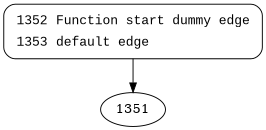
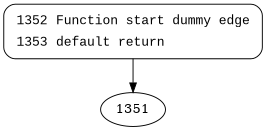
  digraph {
-   n1 [fillcolor=white fontname="Courier New" label=<<table border="0" cellborder="0" cellpadding="3" bgcolor="white"><tr><td align="right">1352</td><td align="left">Function start dummy edge</td></tr><tr><td align="right">1353</td><td align="left">default edge</td></tr></table>> penwidth=1 shape=Mrecord style="filled,bold"]
+   n1 [fillcolor=white fontname="Courier New" label=<<table border="0" cellborder="0" cellpadding="3" bgcolor="white"><tr><td align="right">1352</td><td align="left">Function start dummy edge</td></tr><tr><td align="right">1353</td><td align="left">default return</td></tr></table>> penwidth=1 shape=Mrecord style="filled,bold"]
    1351
    n1 -> 1351
  }
